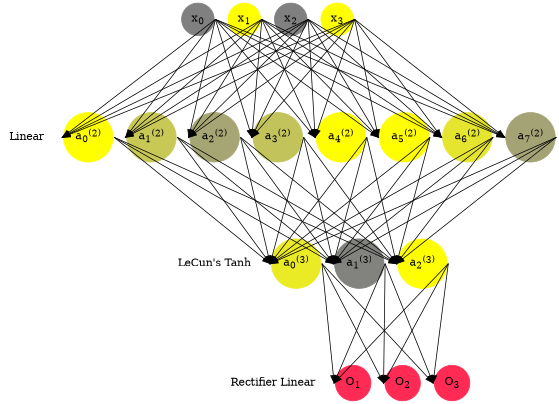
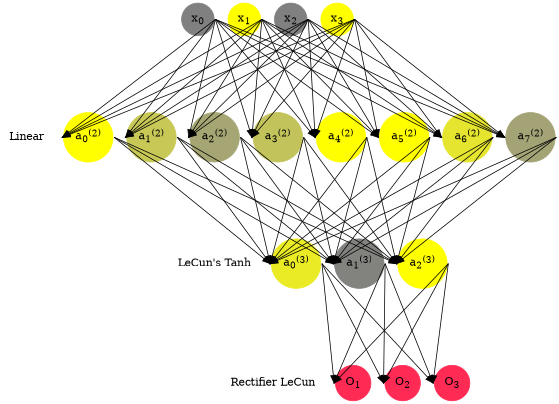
  digraph {
    rankdir=TB
    ranksep=1.4
    splines=false
    node [shape=circle style=filled]
    edge [headport=w style=solid tailport=e]
    n1 [color="0.1667, 0.0, 0.5" fillcolor="0.1667, 0.0, 0.5" label=<x<sub>0</sub>>]
    n2 [color="0.1667, 1.0, 1.0" fillcolor="0.1667, 1.0, 1.0" label=<x<sub>1</sub>>]
    n3 [color="0.1667, 0.0, 0.5" fillcolor="0.1667, 0.0, 0.5" label=<x<sub>2</sub>>]
    n4 [color="0.1667, 1.0, 1.0" fillcolor="0.1667, 1.0, 1.0" label=<x<sub>3</sub>>]
    n5 [color="0.1667, 1.331290, 1.165645" fillcolor="0.1667, 1.331290, 1.165645" label=<a<sub>0</sub><sup>(2)</sup>>]
    n6 [color="0.1667, 0.564758, 0.782379" fillcolor="0.1667, 0.564758, 0.782379" label=<a<sub>1</sub><sup>(2)</sup>>]
    n7 [color="0.1667, 0.303322, 0.651661" fillcolor="0.1667, 0.303322, 0.651661" label=<a<sub>2</sub><sup>(2)</sup>>]
    n8 [color="0.1667, 0.526289, 0.763144" fillcolor="0.1667, 0.526289, 0.763144" label=<a<sub>3</sub><sup>(2)</sup>>]
    n9 [color="0.1667, 1.247132, 1.123566" fillcolor="0.1667, 1.247132, 1.123566" label=<a<sub>4</sub><sup>(2)</sup>>]
    n10 [color="0.1667, 1.338845, 1.169422" fillcolor="0.1667, 1.338845, 1.169422" label=<a<sub>5</sub><sup>(2)</sup>>]
    n11 [color="0.1667, 0.793176, 0.896588" fillcolor="0.1667, 0.793176, 0.896588" label=<a<sub>6</sub><sup>(2)</sup>>]
    n12 [color="0.1667, 0.274621, 0.637311" fillcolor="0.1667, 0.274621, 0.637311" label=<a<sub>7</sub><sup>(2)</sup>>]
    n13 [color="0.1667, 0.841235, 0.920618" fillcolor="0.1667, 0.841235, 0.920618" label=<a<sub>0</sub><sup>(3)</sup>>]
    n14 [color="0.1667, 0.016551, 0.508275" fillcolor="0.1667, 0.016551, 0.508275" label=<a<sub>1</sub><sup>(3)</sup>>]
    n15 [color="0.1667, 1.684505, 1.342252" fillcolor="0.1667, 1.684505, 1.342252" label=<a<sub>2</sub><sup>(3)</sup>>]
    n16 [color="0.9667, 0.83, 1.0" fillcolor="0.9667, 0.83, 1.0" label=<O<sub>1</sub>>]
    n17 [color="0.9667, 0.83, 1.0" fillcolor="0.9667, 0.83, 1.0" label=<O<sub>2</sub>>]
    n18 [color="0.9667, 0.83, 1.0" fillcolor="0.9667, 0.83, 1.0" label=<O<sub>3</sub>>]
    n19 [label=Linear shape=plaintext style=""]
    n20 [label="LeCun's Tanh" shape=plaintext style=""]
-   n21 [label="Rectifier Linear" shape=plaintext style=""]
+   n21 [label="Rectifier LeCun" shape=plaintext style=""]
    subgraph sub_1 {
      n1
    }
    subgraph sub_2 {
      n2
    }
    subgraph sub_3 {
      n3
    }
    subgraph sub_4 {
      n4
    }
    subgraph sub_5 {
      n5
    }
    subgraph sub_6 {
      n6
    }
    subgraph sub_7 {
      n7
    }
    subgraph sub_8 {
      n8
    }
    subgraph sub_9 {
      n9
    }
    subgraph sub_10 {
      n10
    }
    subgraph sub_11 {
      n11
    }
    subgraph sub_12 {
      n12
    }
    subgraph sub_13 {
      n13
    }
    subgraph sub_14 {
      n14
    }
    subgraph sub_15 {
      n15
    }
    subgraph sub_16 {
      n16
    }
    subgraph sub_17 {
      n17
    }
    subgraph sub_18 {
      n18
    }
    subgraph sub_19 {
      rank=same
      n1
      n2
      n3
      n4
    }
    subgraph sub_20 {
      rank=same
      n5
      n6
      n7
      n8
      n9
      n10
      n11
      n12
    }
    subgraph sub_21 {
      rank=same
      n13
      n14
      n15
    }
    subgraph sub_22 {
      rank=same
      n16
      n17
      n18
    }
    subgraph sub_23 {
      rank=same
      n5
      n19
    }
    subgraph sub_24 {
      rank=same
      n13
      n20
    }
    subgraph sub_25 {
      rank=same
      n16
      n21
    }
    n1 -> n2 [style=invis]
    n1 -> n5
    n1 -> n6
    n1 -> n7
    n1 -> n8
    n1 -> n9
    n1 -> n10
    n1 -> n11
    n1 -> n12
    n2 -> n3 [style=invis]
    n2 -> n5
    n2 -> n6
    n2 -> n7
    n2 -> n8
    n2 -> n9
    n2 -> n10
    n2 -> n11
    n2 -> n12
    n3 -> n4 [style=invis]
    n3 -> n5
    n3 -> n6
    n3 -> n7
    n3 -> n8
    n3 -> n9
    n3 -> n10
    n3 -> n11
    n3 -> n12
    n4 -> n5
    n4 -> n6
    n4 -> n7
    n4 -> n8
    n4 -> n9
    n4 -> n10
    n4 -> n11
    n4 -> n12
    n5 -> n6 [style=invis]
    n5 -> n13
    n5 -> n14
    n5 -> n15
    n6 -> n7 [style=invis]
    n6 -> n13
    n6 -> n14
    n6 -> n15
    n7 -> n8 [style=invis]
    n7 -> n13
    n7 -> n14
    n7 -> n15
    n8 -> n9 [style=invis]
    n8 -> n13
    n8 -> n14
    n8 -> n15
    n9 -> n10 [style=invis]
    n9 -> n13
    n9 -> n14
    n9 -> n15
    n10 -> n11 [style=invis]
    n10 -> n13
    n10 -> n14
    n10 -> n15
    n11 -> n12 [style=invis]
    n11 -> n13
    n11 -> n14
    n11 -> n15
    n12 -> n13
    n12 -> n14
    n12 -> n15
    n13 -> n14 [style=invis]
    n13 -> n16
    n13 -> n17
    n13 -> n18
    n14 -> n15 [style=invis]
    n14 -> n16
    n14 -> n17
    n14 -> n18
    n15 -> n16
    n15 -> n17
    n15 -> n18
    n16 -> n17 [style=invis]
    n17 -> n18 [style=invis]
    n19 -> n5 [style=invis]
    n20 -> n13 [style=invis]
    n21 -> n16 [style=invis]
  }
